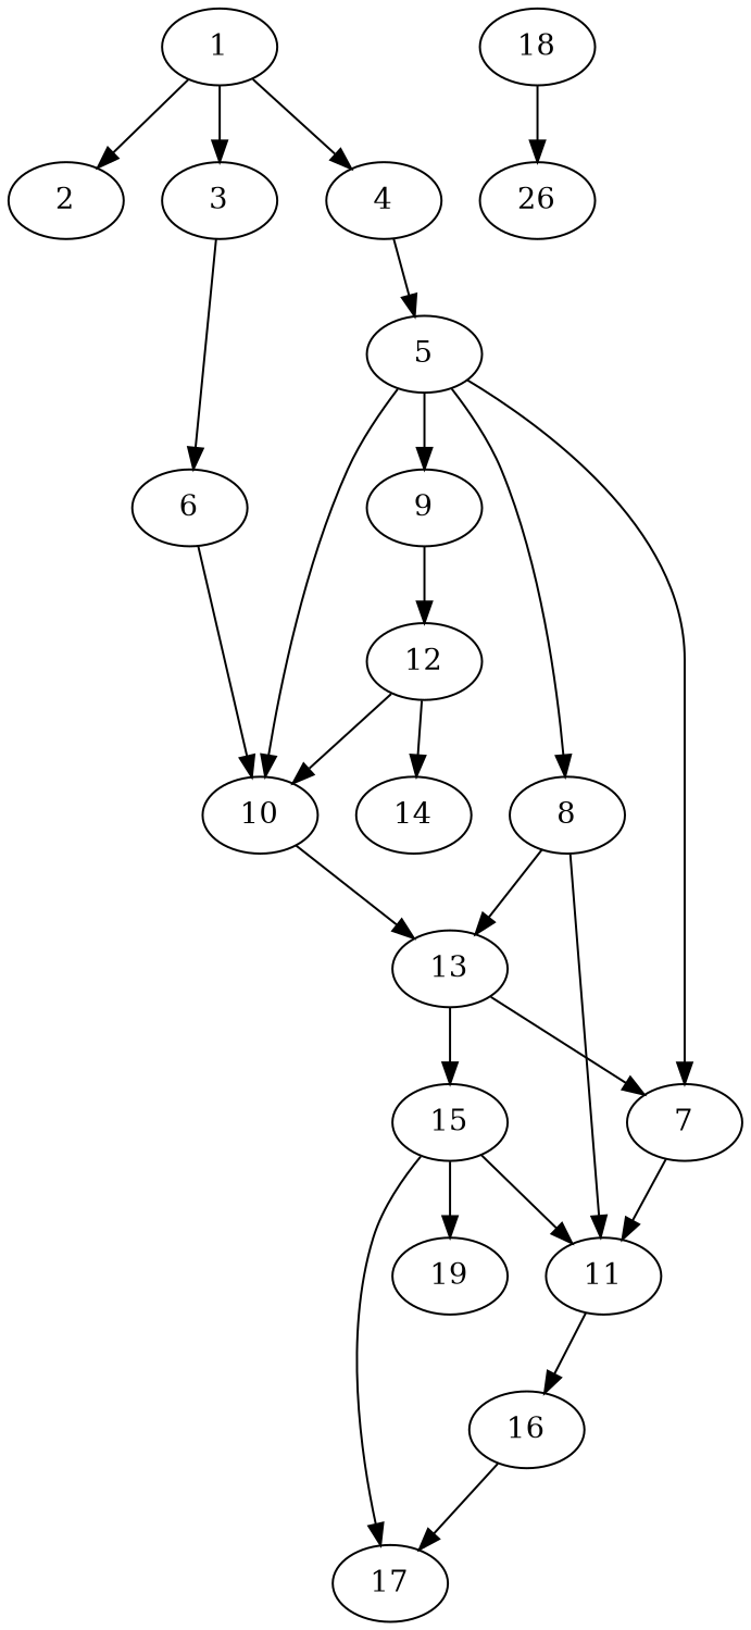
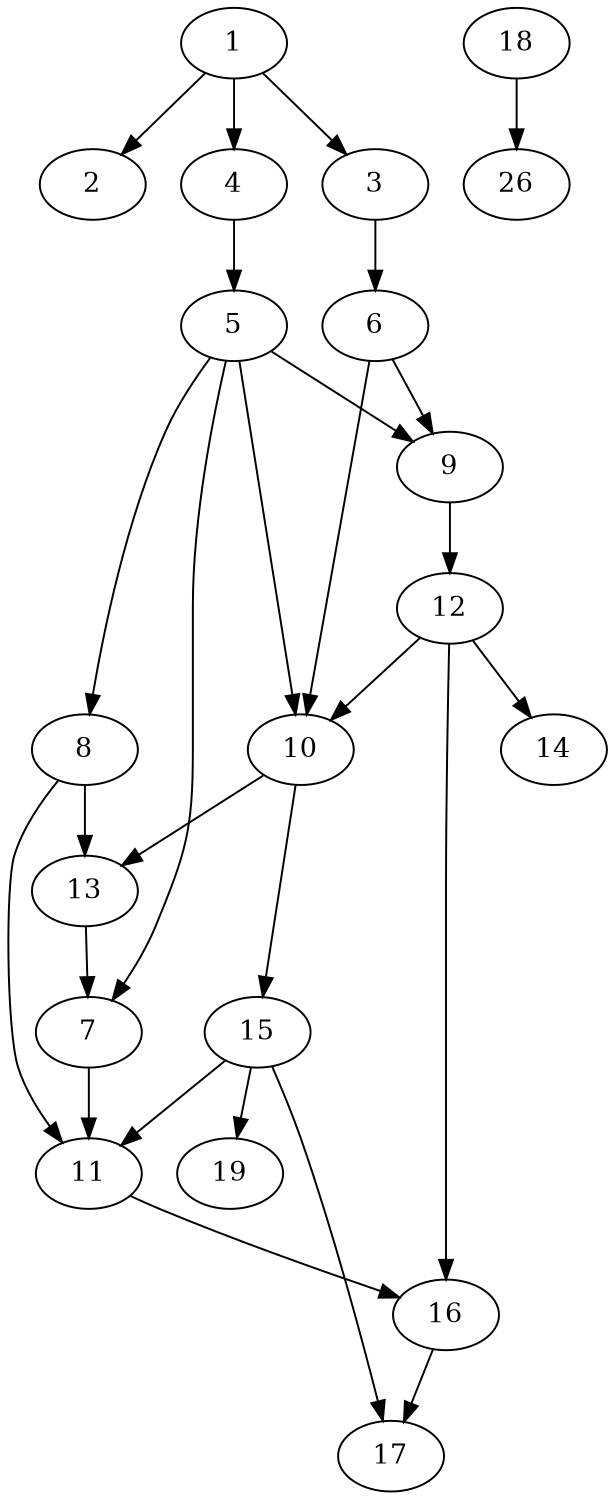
  digraph {
    node [alpha=0.03]
    1 [alpha=0.04 expect_size=42753024]
    2 [expect_size=7746560]
    3 [alpha=0.01 expect_size=51124224]
    4 [alpha=0.10 expect_size=39365632]
    6 [alpha=0.18 expect_size=28797952]
    5 [alpha=0.08 expect_size=7463936]
    9 [alpha=0.16 expect_size=40568832]
    10 [alpha=0.09 expect_size=23830528]
    7 [alpha=0.18 expect_size=21579776]
    8 [alpha=0.19 expect_size=12926976]
    12 [alpha=0.15 expect_size=36310016]
    13 [alpha=0.12 expect_size=42450944]
    11 [expect_size=27538432]
    16 [alpha=0.17 expect_size=39409664]
    15 [alpha=0.19 expect_size=20172800]
    14 [alpha=0.13 expect_size=44815360]
    17 [alpha=0.07 expect_size=34443264]
    19 [alpha=0.05 expect_size=26484736]
    18 [alpha=0.02 expect_size=28594176]
    n20 [alpha=0.02 expect_size=17457152 label=26]
    1 -> 2
    1 -> 3
    1 -> 4
    3 -> 6
    4 -> 5
+   6 -> 9
    6 -> 10
    5 -> 9
    5 -> 10
    5 -> 7
    5 -> 8
    9 -> 12
    10 -> 13
    7 -> 11
    8 -> 13
    8 -> 11
    12 -> 10
+   12 -> 16
    12 -> 14
    13 -> 7
-   13 -> 15
+   10 -> 15
    11 -> 16
    16 -> 17
    15 -> 11
    15 -> 17
    15 -> 19
    18 -> n20
  }
